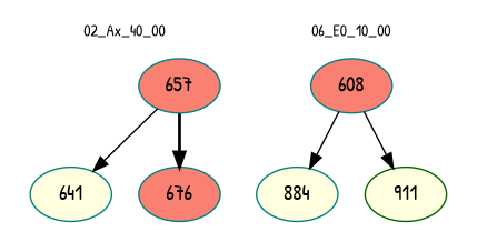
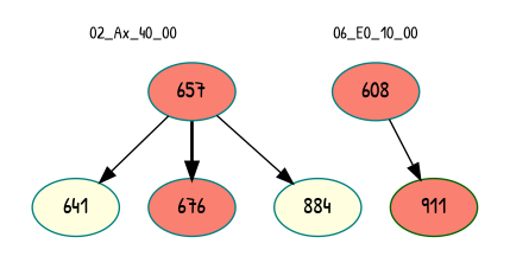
  digraph {
    fontname="Patrick Hand"
    node [color=teal fillcolor=salmon fontname="Patrick Hand" style=filled]
    edge [color=black fontname="Patrick Hand" style=solid]
    n1 [label=657]
    n2 [fillcolor=lightyellow label=641]
    n3 [label=676]
    n4 [label=608]
    n5 [fillcolor=lightyellow label=884]
-   n6 [color=darkgreen fillcolor=lightyellow label=911]
+   n6 [color=darkgreen label=911]
    subgraph cluster_1 {
      color=white
      fontsize=10
      label="02_Ax_40_00"
      n1
      n2
      n3
    }
    subgraph cluster_2 {
      color=white
      fontsize=10
      label="06_E0_10_00"
      n4
      n5
      n6
    }
    n1 -> n2
    n1 -> n3 [style=bold]
-   n4 -> n5
+   n1 -> n5
    n4 -> n6
  }
